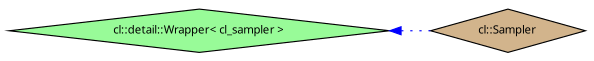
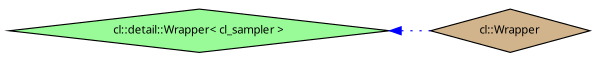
  digraph {
    rankdir=LR
    node [color=black fontname="FreeSans.ttf" fontsize=10 shape=diamond style=filled]
    n1 [fillcolor=palegreen height=0.2 label="cl::detail::Wrapper\< cl_sampler \>" width=0.4]
-   n2 [fillcolor=tan height=0.2 label="cl::Sampler" width=0.4]
+   n2 [fillcolor=tan height=0.2 label="cl::Wrapper" width=0.4]
    n1 -> n2 [color=blue dir=back fontname="FreeSans.ttf" fontsize=10 labelfontname="FreeSans.ttf" labelfontsize=10 style=dotted]
  }
